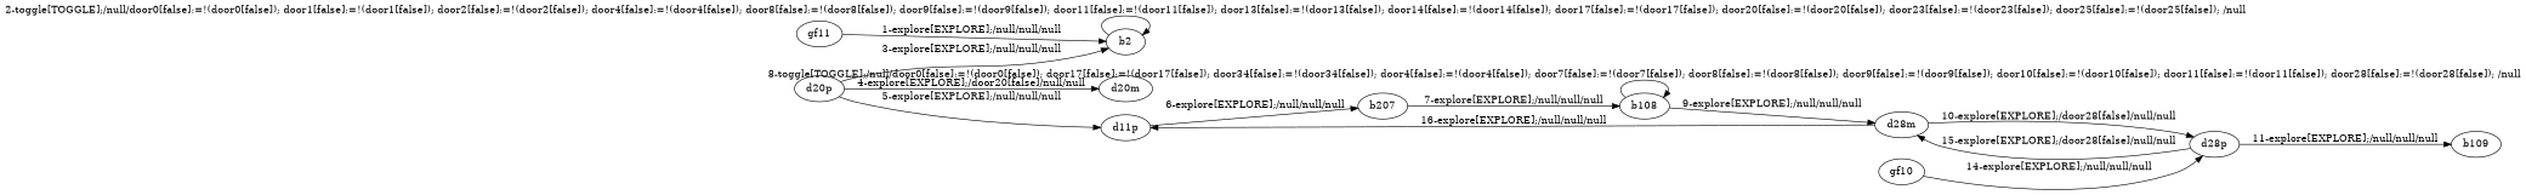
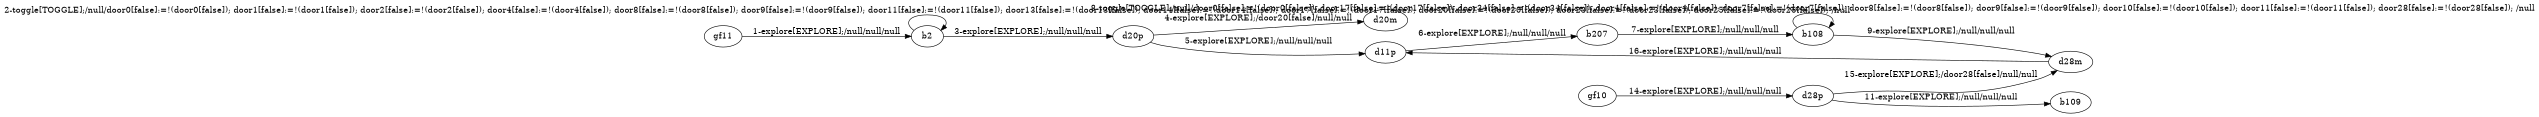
  digraph {
    rankdir=LR
    gf11
    b2
    d20p
    d20m
    d11p
    n6 [label=b207]
    b108
    d28m
    d28p
    b109
    gf10
    gf11 -> b2 [label="1-explore[EXPLORE];/null/null/null"]
    b2 -> b2 [label="2-toggle[TOGGLE];/null/door0[false]:=!(door0[false]); door1[false]:=!(door1[false]); door2[false]:=!(door2[false]); door4[false]:=!(door4[false]); door8[false]:=!(door8[false]); door9[false]:=!(door9[false]); door11[false]:=!(door11[false]); door13[false]:=!(door13[false]); door14[false]:=!(door14[false]); door17[false]:=!(door17[false]); door20[false]:=!(door20[false]); door23[false]:=!(door23[false]); door25[false]:=!(door25[false]); /null"]
-   d20p -> b2 [label="3-explore[EXPLORE];/null/null/null"]
+   b2 -> d20p [label="3-explore[EXPLORE];/null/null/null"]
    d20p -> d20m [label="4-explore[EXPLORE];/door20[false]/null/null"]
    d20p -> d11p [label="5-explore[EXPLORE];/null/null/null"]
    d11p -> n6 [label="6-explore[EXPLORE];/null/null/null"]
    n6 -> b108 [label="7-explore[EXPLORE];/null/null/null"]
    b108 -> b108 [label="8-toggle[TOGGLE];/null/door0[false]:=!(door0[false]); door17[false]:=!(door17[false]); door34[false]:=!(door34[false]); door4[false]:=!(door4[false]); door7[false]:=!(door7[false]); door8[false]:=!(door8[false]); door9[false]:=!(door9[false]); door10[false]:=!(door10[false]); door11[false]:=!(door11[false]); door28[false]:=!(door28[false]); /null"]
    b108 -> d28m [label="9-explore[EXPLORE];/null/null/null"]
    d28m -> d11p [label="16-explore[EXPLORE];/null/null/null"]
-   d28m -> d28p [label="10-explore[EXPLORE];/door28[false]/null/null"]
    d28p -> d28m [label="15-explore[EXPLORE];/door28[false]/null/null"]
    d28p -> b109 [label="11-explore[EXPLORE];/null/null/null"]
    gf10 -> d28p [label="14-explore[EXPLORE];/null/null/null"]
  }
